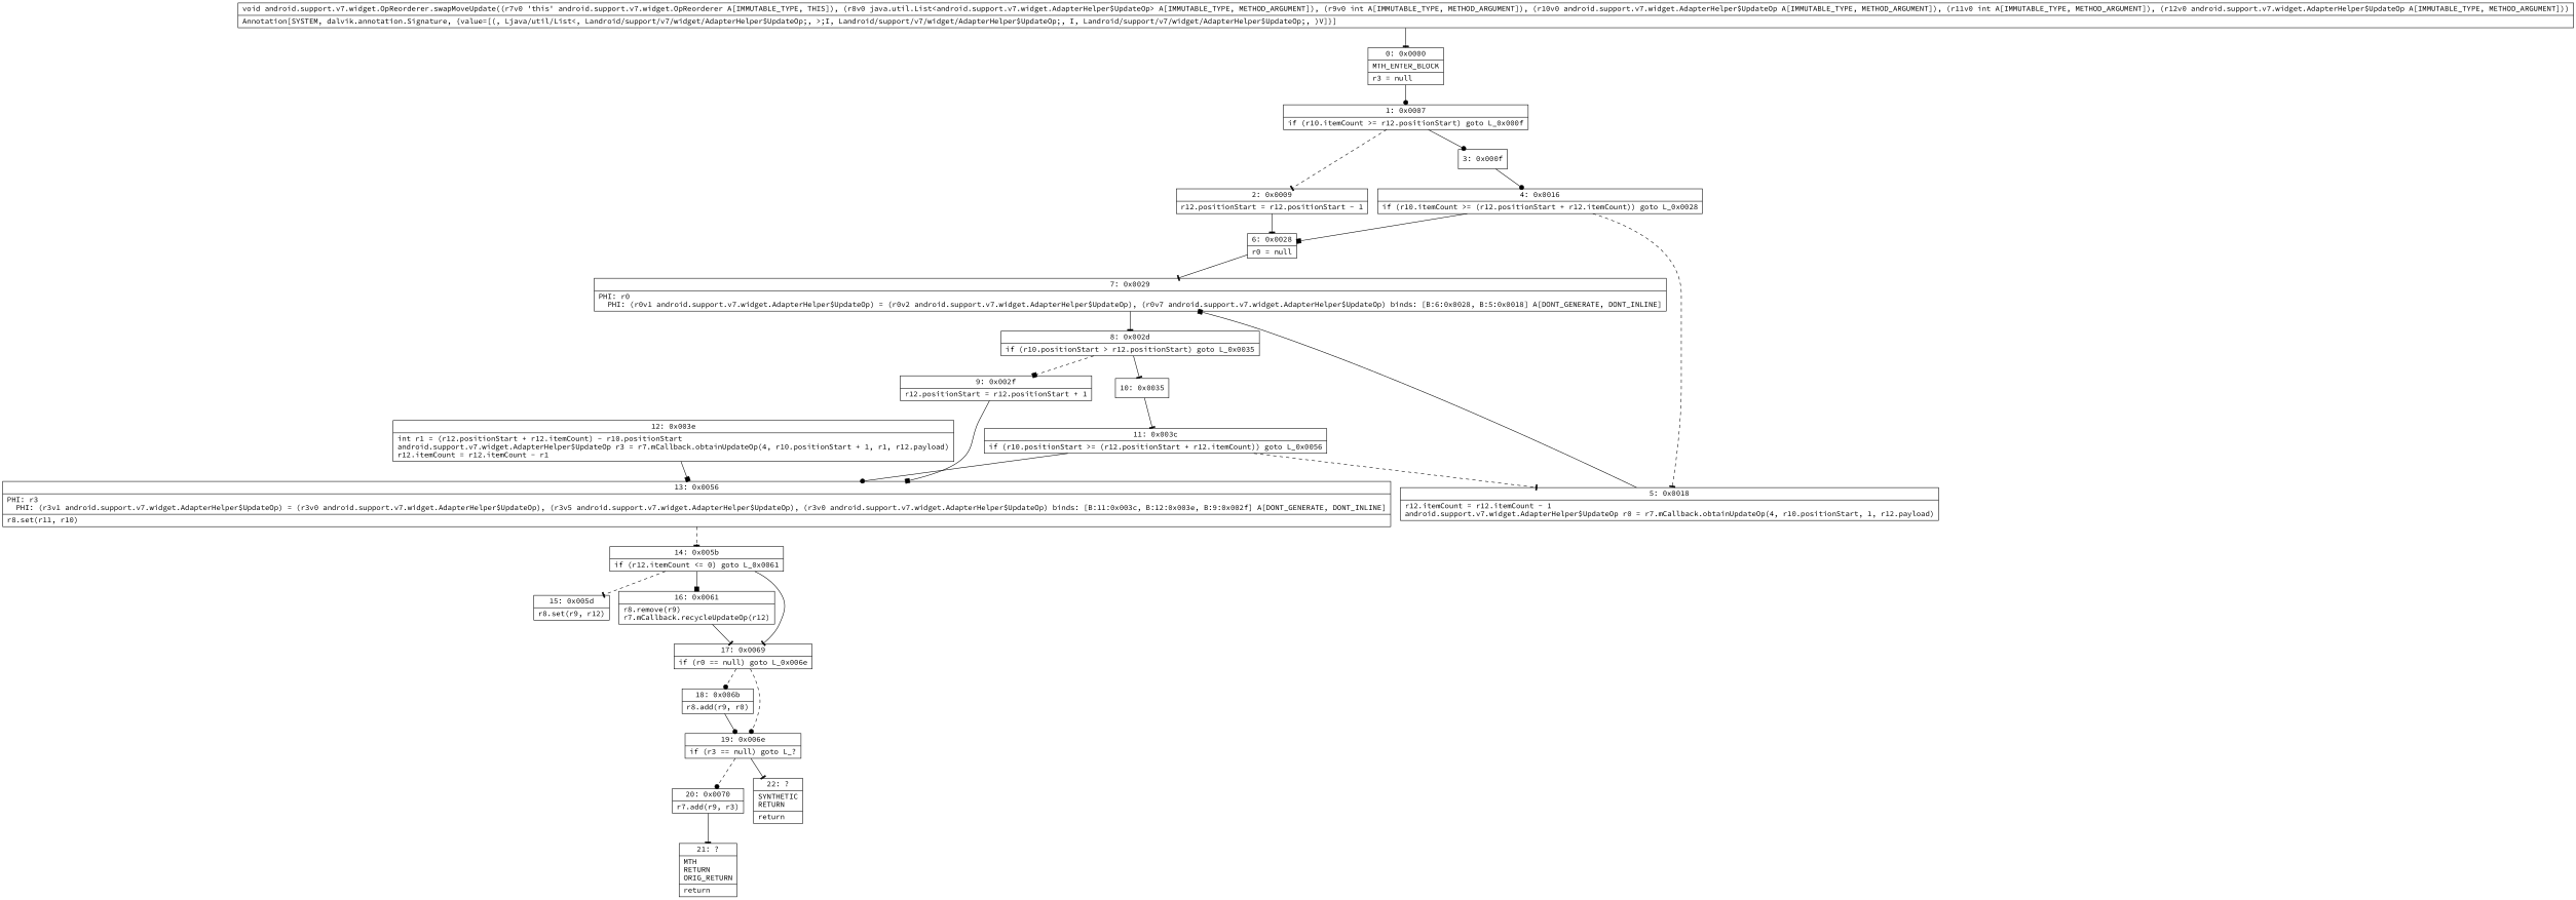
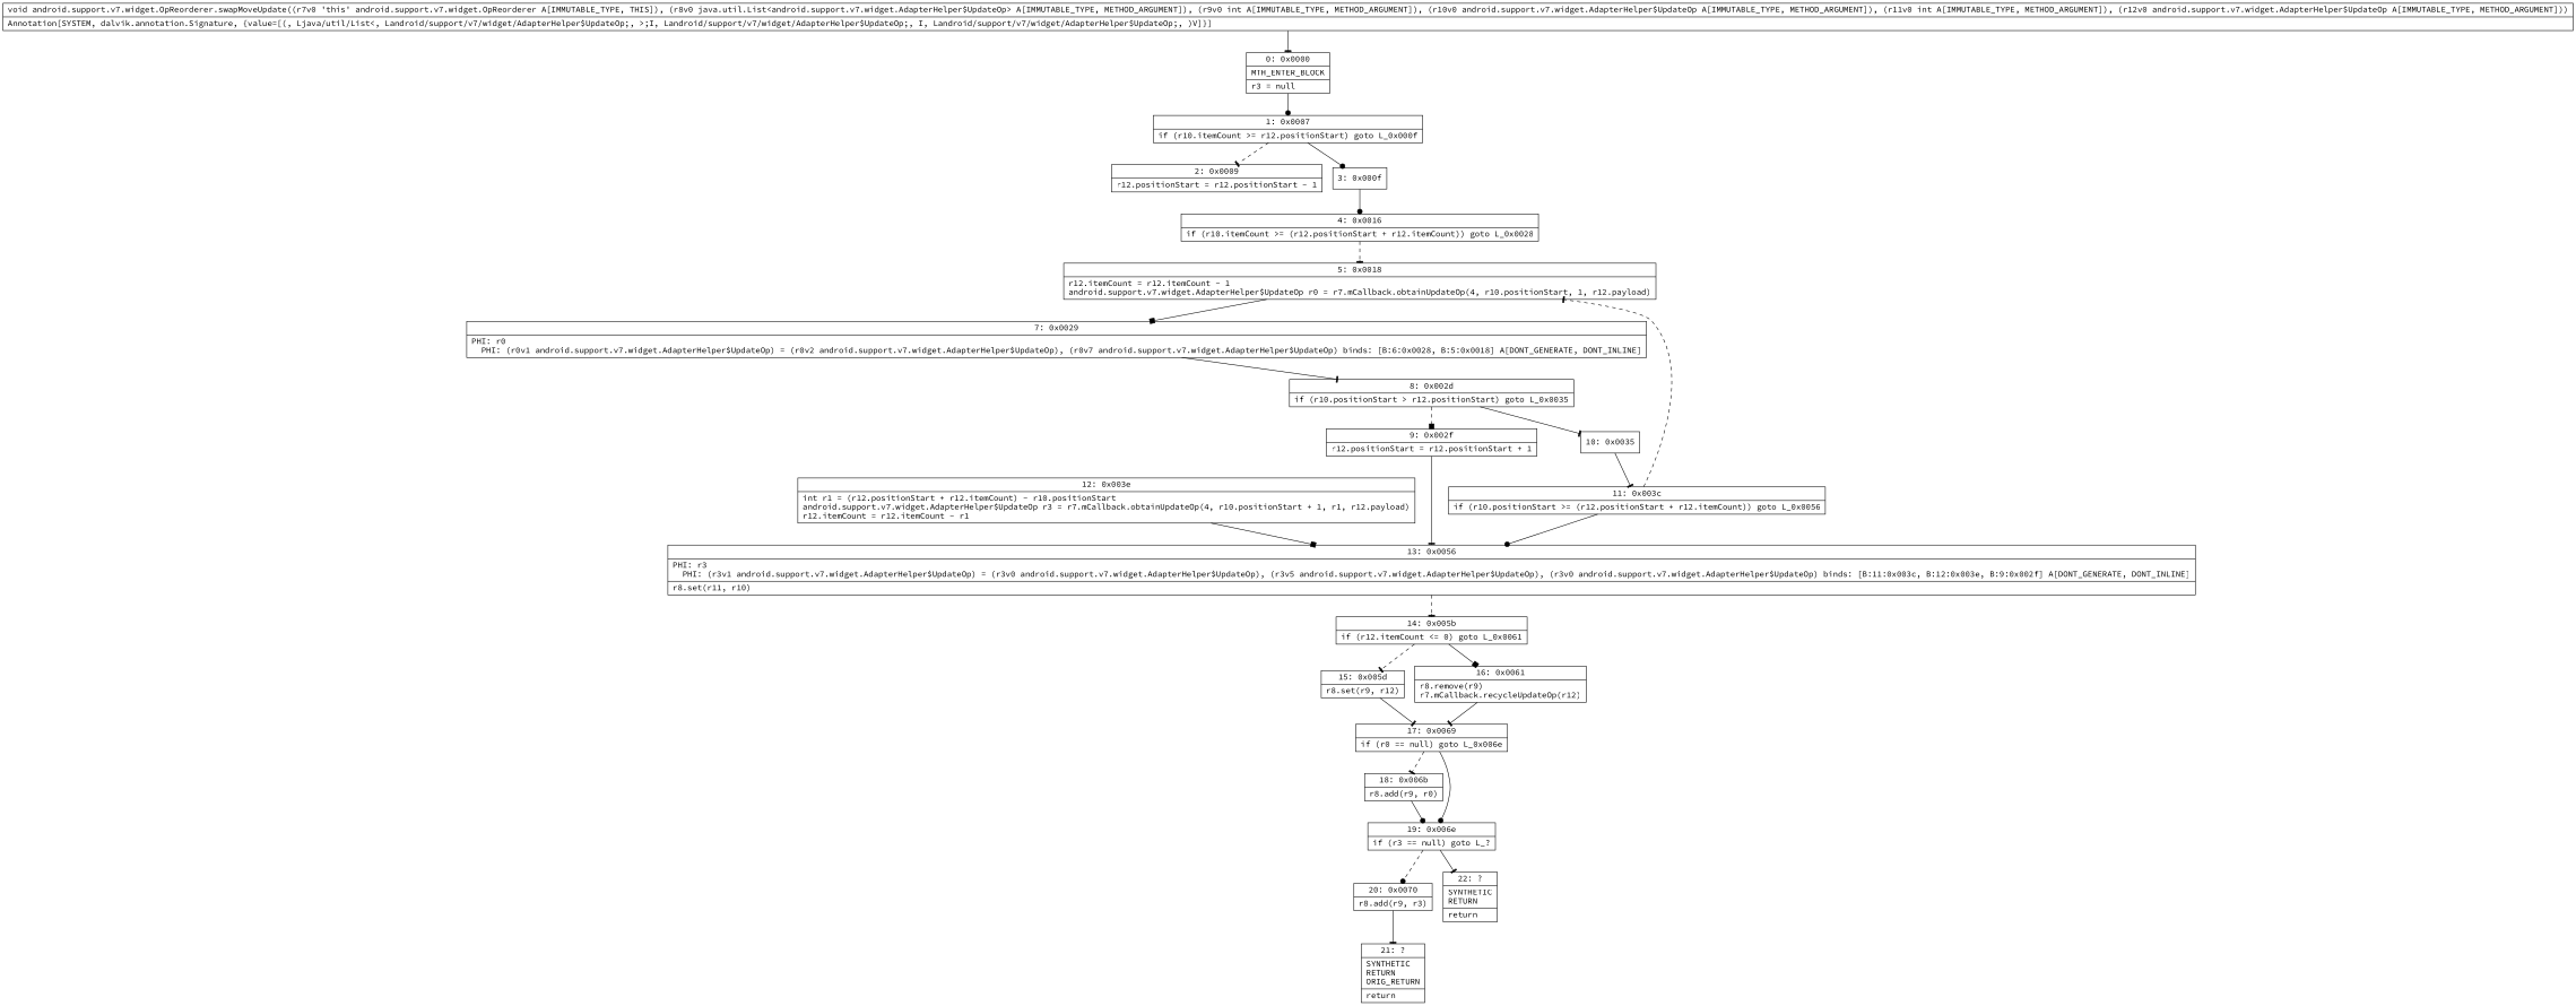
  digraph {
    fontname="Source Code Pro"
    node [fontname="Source Code Pro" shape=record]
    edge [arrowhead=tee fontname="Source Code Pro"]
    n1 [label="{0\:\ 0x0000|MTH_ENTER_BLOCK\l|r3 = null\l}"]
    n2 [label="{1\:\ 0x0007|if (r10.itemCount \>= r12.positionStart) goto L_0x000f\l}"]
    n3 [label="{2\:\ 0x0009|r12.positionStart = r12.positionStart \- 1\l}"]
    n4 [label="{3\:\ 0x000f}"]
-   n5 [label="{6\:\ 0x0028|r0 = null\l}"]
    n6 [label="{4\:\ 0x0016|if (r10.itemCount \>= (r12.positionStart + r12.itemCount)) goto L_0x0028\l}"]
    n7 [label="{7\:\ 0x0029|PHI: r0 \l  PHI: (r0v1 android.support.v7.widget.AdapterHelper$UpdateOp) = (r0v2 android.support.v7.widget.AdapterHelper$UpdateOp), (r0v7 android.support.v7.widget.AdapterHelper$UpdateOp) binds: [B:6:0x0028, B:5:0x0018] A[DONT_GENERATE, DONT_INLINE]\l}"]
    n8 [label="{5\:\ 0x0018|r12.itemCount = r12.itemCount \- 1\landroid.support.v7.widget.AdapterHelper$UpdateOp r0 = r7.mCallback.obtainUpdateOp(4, r10.positionStart, 1, r12.payload)\l}"]
    n9 [label="{8\:\ 0x002d|if (r10.positionStart \> r12.positionStart) goto L_0x0035\l}"]
    n10 [label="{9\:\ 0x002f|r12.positionStart = r12.positionStart + 1\l}"]
    n11 [label="{10\:\ 0x0035}"]
    n12 [label="{13\:\ 0x0056|PHI: r3 \l  PHI: (r3v1 android.support.v7.widget.AdapterHelper$UpdateOp) = (r3v0 android.support.v7.widget.AdapterHelper$UpdateOp), (r3v5 android.support.v7.widget.AdapterHelper$UpdateOp), (r3v0 android.support.v7.widget.AdapterHelper$UpdateOp) binds: [B:11:0x003c, B:12:0x003e, B:9:0x002f] A[DONT_GENERATE, DONT_INLINE]\l|r8.set(r11, r10)\l}"]
    n13 [label="{11\:\ 0x003c|if (r10.positionStart \>= (r12.positionStart + r12.itemCount)) goto L_0x0056\l}"]
    n14 [label="{14\:\ 0x005b|if (r12.itemCount \<= 0) goto L_0x0061\l}"]
    n15 [label="{12\:\ 0x003e|int r1 = (r12.positionStart + r12.itemCount) \- r10.positionStart\landroid.support.v7.widget.AdapterHelper$UpdateOp r3 = r7.mCallback.obtainUpdateOp(4, r10.positionStart + 1, r1, r12.payload)\lr12.itemCount = r12.itemCount \- r1\l}"]
    n16 [label="{15\:\ 0x005d|r8.set(r9, r12)\l}"]
    n17 [label="{16\:\ 0x0061|r8.remove(r9)\lr7.mCallback.recycleUpdateOp(r12)\l}"]
    n18 [label="{17\:\ 0x0069|if (r0 == null) goto L_0x006e\l}"]
    n19 [label="{18\:\ 0x006b|r8.add(r9, r0)\l}"]
    n20 [label="{19\:\ 0x006e|if (r3 == null) goto L_?\l}"]
-   n21 [label="{20\:\ 0x0070|r7.add(r9, r3)\l}"]
+   n21 [label="{20\:\ 0x0070|r8.add(r9, r3)\l}"]
    n22 [label="{22\:\ ?|SYNTHETIC\lRETURN\l|return\l}"]
-   n23 [label="{21\:\ ?|MTH\lRETURN\lORIG_RETURN\l|return\l}"]
+   n23 [label="{21\:\ ?|SYNTHETIC\lRETURN\lORIG_RETURN\l|return\l}"]
    n24 [label="{void android.support.v7.widget.OpReorderer.swapMoveUpdate((r7v0 'this' android.support.v7.widget.OpReorderer A[IMMUTABLE_TYPE, THIS]), (r8v0 java.util.List\<android.support.v7.widget.AdapterHelper$UpdateOp\> A[IMMUTABLE_TYPE, METHOD_ARGUMENT]), (r9v0 int A[IMMUTABLE_TYPE, METHOD_ARGUMENT]), (r10v0 android.support.v7.widget.AdapterHelper$UpdateOp A[IMMUTABLE_TYPE, METHOD_ARGUMENT]), (r11v0 int A[IMMUTABLE_TYPE, METHOD_ARGUMENT]), (r12v0 android.support.v7.widget.AdapterHelper$UpdateOp A[IMMUTABLE_TYPE, METHOD_ARGUMENT]))  | Annotation[SYSTEM, dalvik.annotation.Signature, \{value=[(, Ljava\/util\/List\<, Landroid\/support\/v7\/widget\/AdapterHelper$UpdateOp;, \>;I, Landroid\/support\/v7\/widget\/AdapterHelper$UpdateOp;, I, Landroid\/support\/v7\/widget\/AdapterHelper$UpdateOp;, )V]\}]\l}"]
    n1 -> n2 [arrowhead=dot]
    n2 -> n3 [style=dashed]
    n2 -> n4 [arrowhead=dot]
-   n3 -> n5
    n4 -> n6 [arrowhead=dot]
-   n5 -> n7
-   n6 -> n5 [arrowhead=box]
    n6 -> n8 [style=dashed]
    n7 -> n9
    n8 -> n7 [arrowhead=box]
    n9 -> n10 [arrowhead=box style=dashed]
    n9 -> n11
-   n10 -> n12 [arrowhead=box]
+   n10 -> n12
    n11 -> n13
    n12 -> n14 [style=dashed]
    n13 -> n8 [style=dashed]
    n13 -> n12 [arrowhead=dot]
    n14 -> n16 [style=dashed]
    n14 -> n17 [arrowhead=box]
    n15 -> n12 [arrowhead=box]
-   n14 -> n18
+   n16 -> n18
    n17 -> n18
-   n18 -> n19 [arrowhead=dot style=dashed]
-   n18 -> n20 [arrowhead=dot style=dashed]
+   n18 -> n19 [style=dashed]
+   n18 -> n20 [arrowhead=dot]
    n19 -> n20 [arrowhead=dot]
    n20 -> n21 [arrowhead=dot style=dashed]
    n20 -> n22
    n21 -> n23
    n24 -> n1
  }
